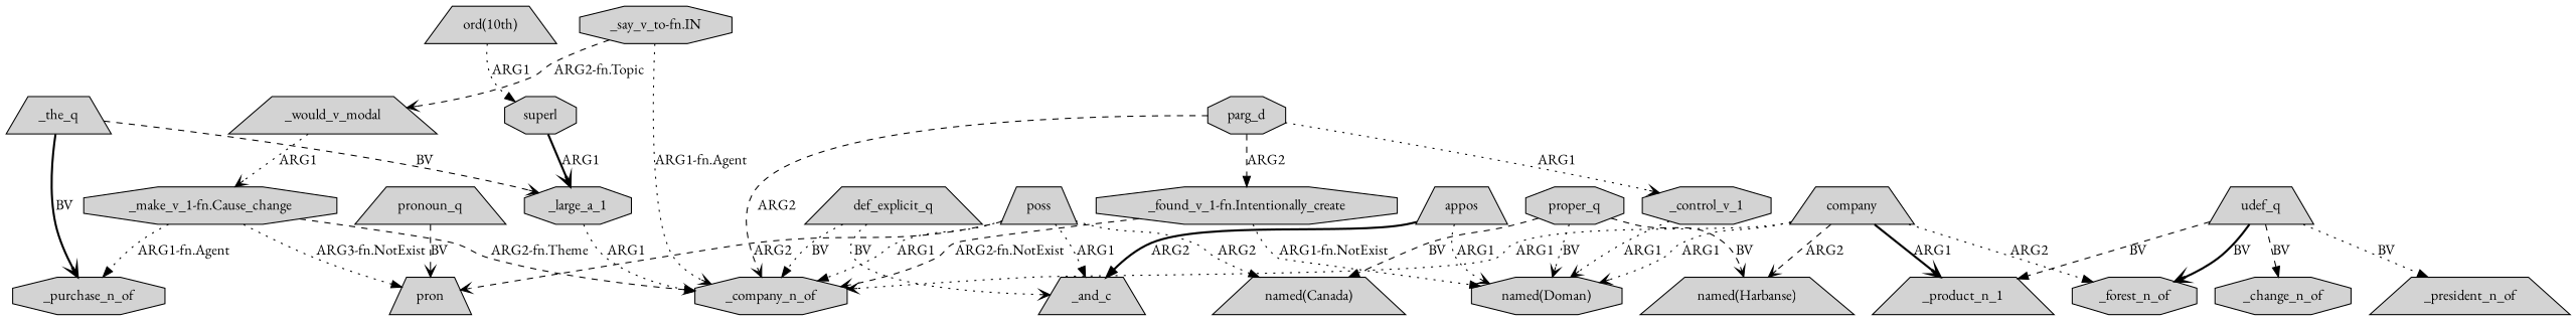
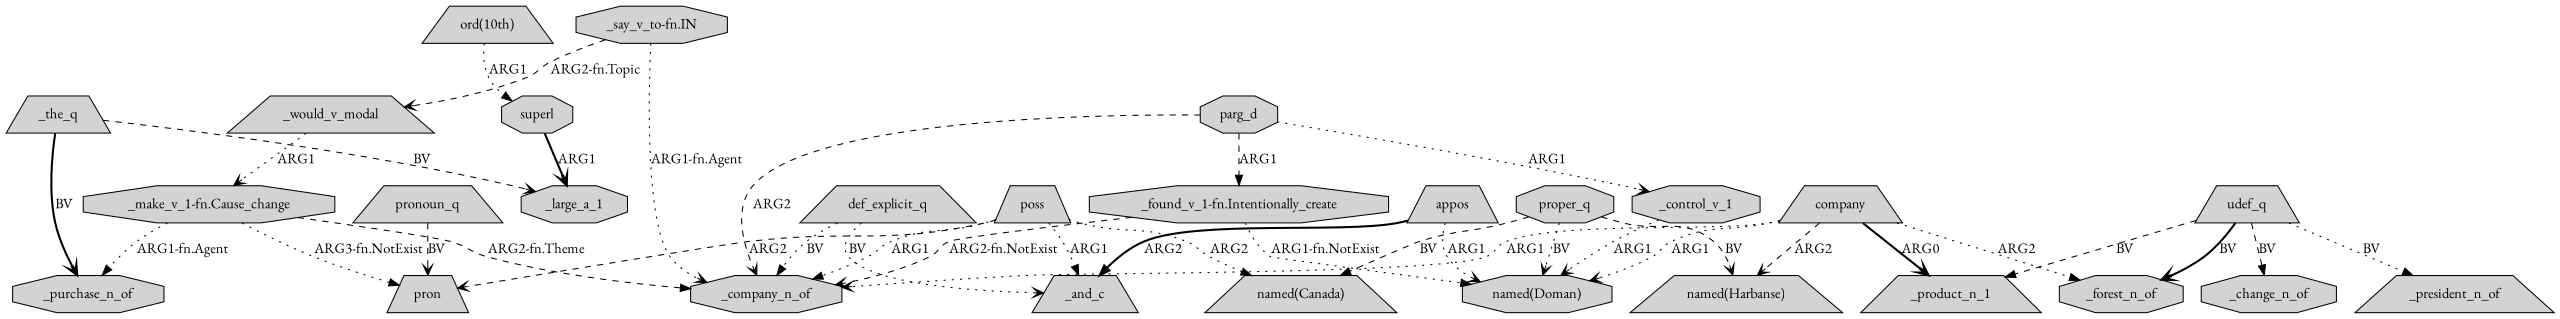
  digraph {
    fontname="EB Garamond"
    node [fontname="EB Garamond" shape=trapezium style=filled]
    edge [arrowhead=vee fontname="EB Garamond" style=dotted]
    "_say_v_to-fn.IN" [shape=octagon]
    _would_v_modal
    _company_n_of [shape=octagon]
    "_make_v_1-fn.Cause_change" [shape=octagon]
    pron
    _purchase_n_of [shape=octagon]
    parg_d [shape=octagon]
    "_found_v_1-fn.Intentionally_create" [shape=octagon]
    _control_v_1 [shape=octagon]
    "named(Doman)" [shape=octagon]
    n11 [label=company]
    "named(Harbanse)"
    _product_n_1
    _forest_n_of [shape=octagon]
    superl [shape=octagon]
    _large_a_1 [shape=octagon]
    "ord(10th)"
    poss
    _and_c
    "named(Canada)"
    proper_q [shape=octagon]
    def_explicit_q
    appos
    udef_q
    n25 [label=_change_n_of shape=octagon]
    _president_n_of
    _the_q
    pronoun_q
    "_say_v_to-fn.IN" -> _would_v_modal [label="ARG2-fn.Topic" style=dashed]
    "_say_v_to-fn.IN" -> _company_n_of [label="ARG1-fn.Agent"]
    _would_v_modal -> "_make_v_1-fn.Cause_change" [label=ARG1]
    "_make_v_1-fn.Cause_change" -> _company_n_of [arrowhead=normal label="ARG2-fn.Theme" style=dashed]
    "_make_v_1-fn.Cause_change" -> pron [arrowhead=normal label="ARG3-fn.NotExist"]
    "_make_v_1-fn.Cause_change" -> _purchase_n_of [arrowhead=normal label="ARG1-fn.Agent"]
    parg_d -> _company_n_of [label=ARG2 style=dashed]
-   parg_d -> "_found_v_1-fn.Intentionally_create" [arrowhead=normal label=ARG2 style=dashed]
+   parg_d -> "_found_v_1-fn.Intentionally_create" [arrowhead=normal label=ARG1 style=dashed]
    parg_d -> _control_v_1 [label=ARG1]
    "_found_v_1-fn.Intentionally_create" -> _company_n_of [label="ARG2-fn.NotExist" style=dashed]
    "_found_v_1-fn.Intentionally_create" -> "named(Doman)" [arrowhead=normal label="ARG1-fn.NotExist"]
    _control_v_1 -> "named(Doman)" [label=ARG1]
    n11 -> _company_n_of [label=ARG1]
    n11 -> "named(Doman)" [label=ARG1]
    n11 -> "named(Harbanse)" [label=ARG2 style=dashed]
-   n11 -> _product_n_1 [label=ARG1 style=bold]
+   n11 -> _product_n_1 [label=ARG0 style=bold]
    n11 -> _forest_n_of [arrowhead=normal label=ARG2]
    superl -> _large_a_1 [label=ARG1 style=bold]
-   _large_a_1 -> _company_n_of [label=ARG1]
    "ord(10th)" -> superl [arrowhead=normal label=ARG1]
    poss -> _company_n_of [arrowhead=normal label=ARG1]
    poss -> pron [label=ARG2 style=dashed]
    poss -> _and_c [arrowhead=normal label=ARG1]
    poss -> "named(Canada)" [arrowhead=normal label=ARG2]
    proper_q -> "named(Doman)" [label=BV]
    proper_q -> "named(Harbanse)" [label=BV style=dashed]
    proper_q -> "named(Canada)" [arrowhead=normal label=BV style=dashed]
    def_explicit_q -> _company_n_of [arrowhead=normal label=BV]
    def_explicit_q -> _and_c [label=BV]
    appos -> "named(Doman)" [label=ARG1]
    appos -> _and_c [arrowhead=normal label=ARG2 style=bold]
    udef_q -> _product_n_1 [arrowhead=normal label=BV style=dashed]
    udef_q -> _forest_n_of [label=BV style=bold]
    udef_q -> n25 [arrowhead=normal label=BV style=dashed]
    udef_q -> _president_n_of [arrowhead=normal label=BV]
    _the_q -> _purchase_n_of [label=BV style=bold]
    _the_q -> _large_a_1 [label=BV style=dashed]
    pronoun_q -> pron [label=BV style=dashed]
  }
